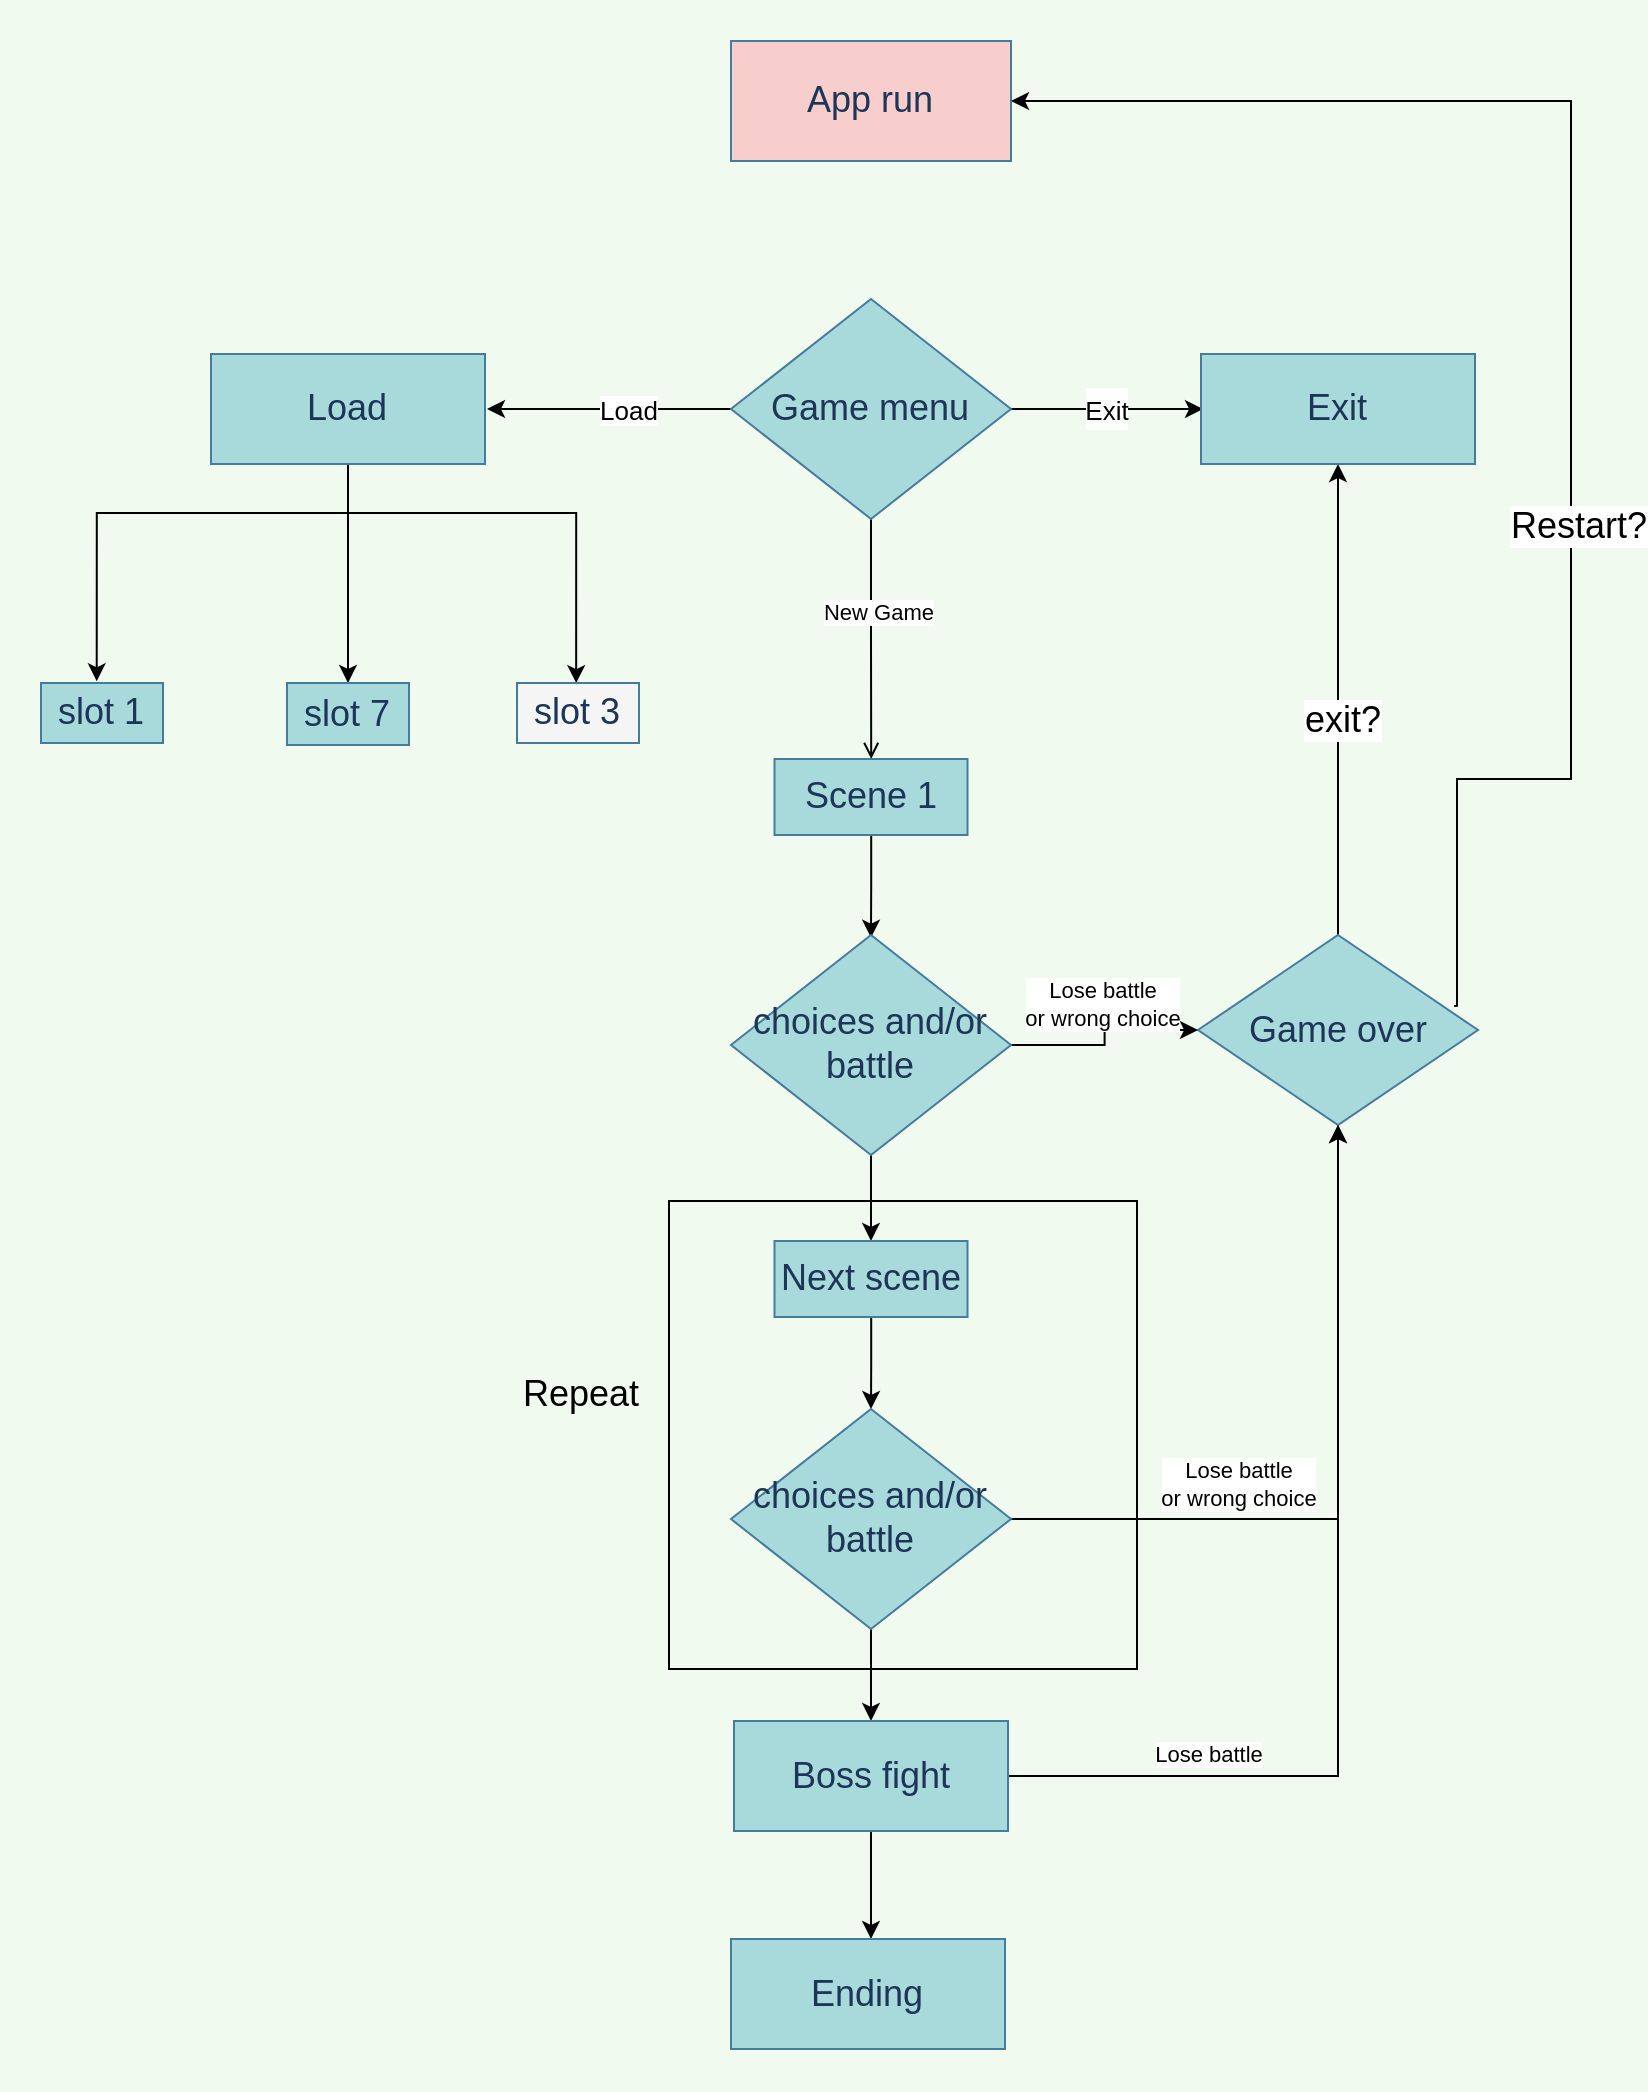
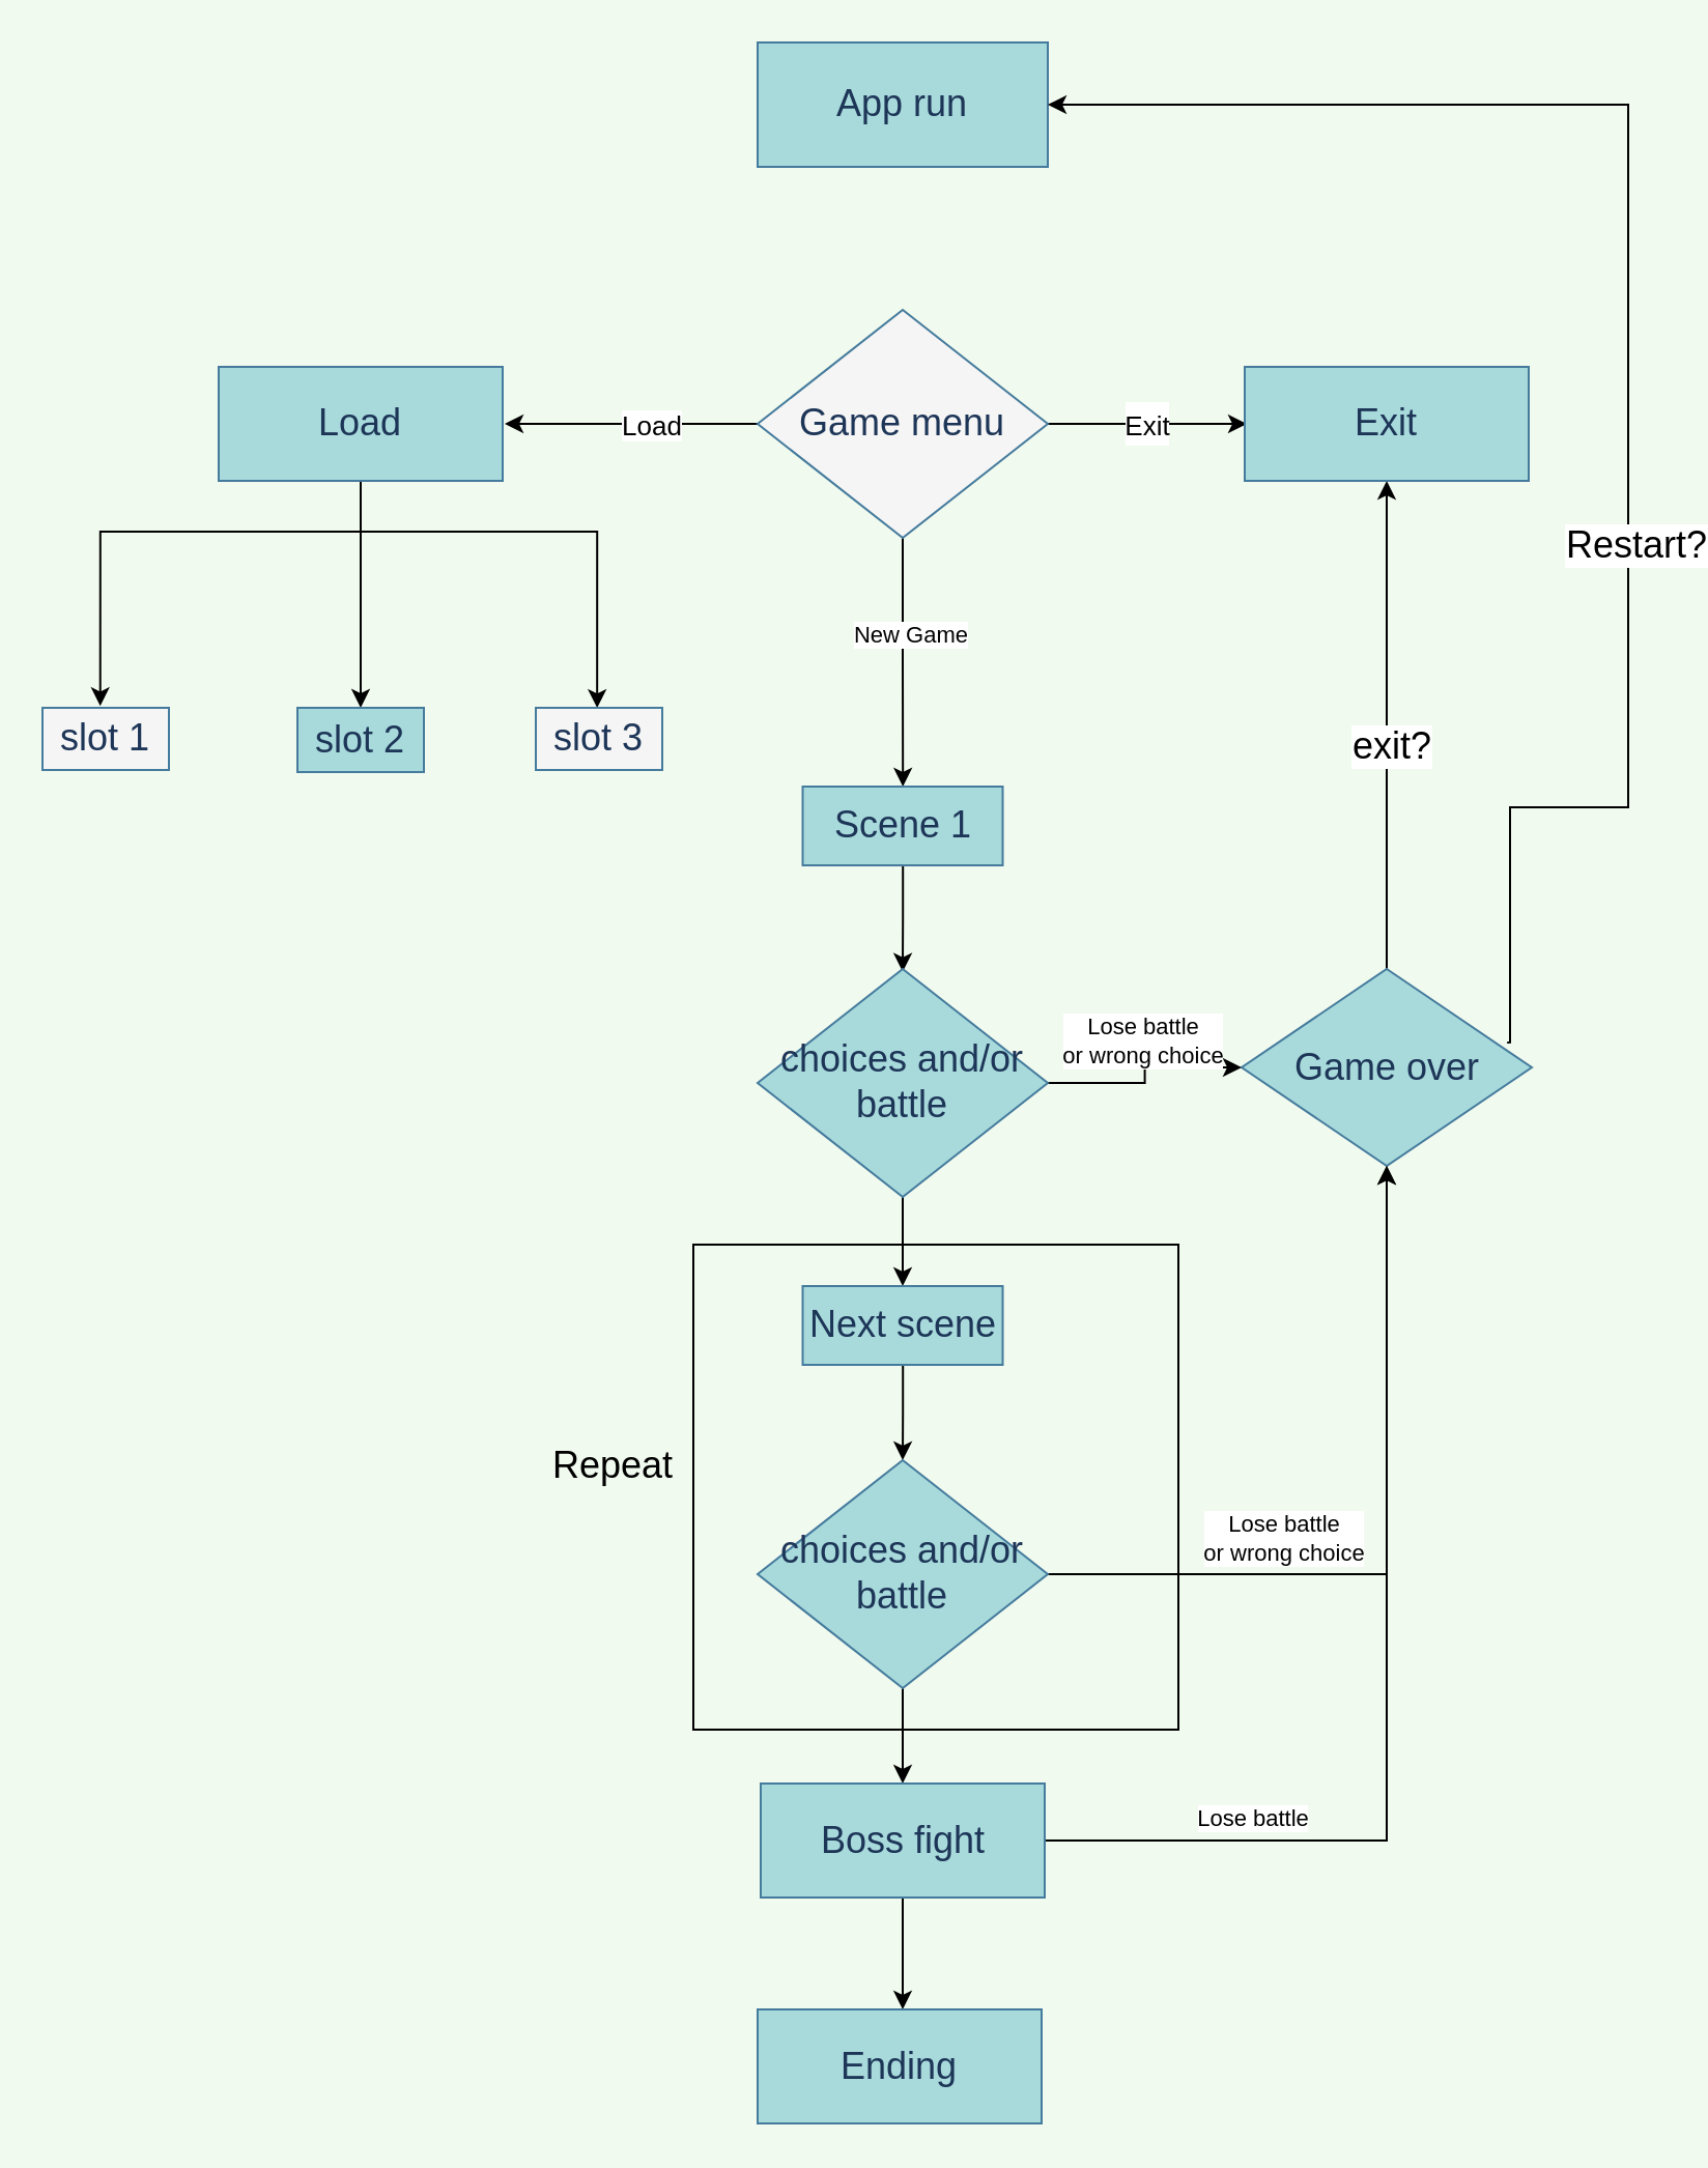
  <mxCell id="0" />
  <mxCell id="1" parent="0" />
- <mxCell id="2" value="App run" style="rounded=0;whiteSpace=wrap;fontSize=18;fillColor=#f8cecc;strokeColor=#457B9D;fontColor=#1D3557;" parent="1" vertex="1"><mxGeometry x="365" y="20" width="140" height="60" as="geometry" /></mxCell>
+ <mxCell id="2" value="App run" style="rounded=0;whiteSpace=wrap;fontSize=18;fillColor=#A8DADC;strokeColor=#457B9D;fontColor=#1D3557;" parent="1" vertex="1"><mxGeometry x="365" y="20" width="140" height="60" as="geometry" /></mxCell>
  <mxCell id="3" style="edgeStyle=orthogonalEdgeStyle;rounded=0;orthogonalLoop=1;jettySize=auto;html=1;fontSize=18;" parent="1" source="8" edge="1"><mxGeometry relative="1" as="geometry"><mxPoint x="243" y="204" as="targetPoint" /></mxGeometry></mxCell>
  <mxCell id="4" value="&lt;font style=&quot;font-size: 13px&quot;&gt;Load&lt;/font&gt;" style="edgeLabel;html=1;align=center;verticalAlign=middle;resizable=0;points=[];" vertex="1" connectable="0" parent="3"><mxGeometry x="-0.147" relative="1" as="geometry"><mxPoint as="offset" /></mxGeometry></mxCell>
  <mxCell id="5" value="&lt;font style=&quot;font-size: 13px&quot;&gt;Exit&lt;/font&gt;" style="edgeStyle=orthogonalEdgeStyle;rounded=0;orthogonalLoop=1;jettySize=auto;html=1;fontSize=18;" parent="1" source="8" edge="1"><mxGeometry relative="1" as="geometry"><mxPoint x="601" y="204" as="targetPoint" /></mxGeometry></mxCell>
- <mxCell id="6" style="edgeStyle=orthogonalEdgeStyle;rounded=0;orthogonalLoop=1;jettySize=auto;html=1;fontSize=18;endArrow=open;" parent="1" source="8" target="15" edge="1"><mxGeometry relative="1" as="geometry" /></mxCell>
+ <mxCell id="6" style="edgeStyle=orthogonalEdgeStyle;rounded=0;orthogonalLoop=1;jettySize=auto;html=1;fontSize=18;" parent="1" source="8" target="15" edge="1"><mxGeometry relative="1" as="geometry" /></mxCell>
  <mxCell id="7" value="New Game" style="edgeLabel;html=1;align=center;verticalAlign=middle;resizable=0;points=[];" vertex="1" connectable="0" parent="6"><mxGeometry x="0.001" y="13" relative="1" as="geometry"><mxPoint x="-10" y="-13" as="offset" /></mxGeometry></mxCell>
- <mxCell id="8" value="Game menu" style="rhombus;rounded=0;fontSize=18;fontColor=#1D3557;strokeColor=#457B9D;fillColor=#A8DADC;arcSize=20;whiteSpace=wrap;" parent="1" vertex="1"><mxGeometry x="365" y="149" width="140" height="110" as="geometry" /></mxCell>
+ <mxCell id="8" value="Game menu" style="rhombus;rounded=0;fontSize=18;fontColor=#1D3557;strokeColor=#457B9D;fillColor=#f5f5f5;arcSize=20;whiteSpace=wrap;" parent="1" vertex="1"><mxGeometry x="365" y="149" width="140" height="110" as="geometry" /></mxCell>
  <mxCell id="9" style="edgeStyle=orthogonalEdgeStyle;rounded=0;orthogonalLoop=1;jettySize=auto;html=1;entryX=0.5;entryY=1;entryDx=0;entryDy=0;fontSize=18;" parent="1" source="13" target="20" edge="1"><mxGeometry relative="1" as="geometry" /></mxCell>
  <mxCell id="10" value="exit?" style="edgeLabel;html=1;align=center;verticalAlign=middle;resizable=0;points=[];fontSize=18;" parent="9" vertex="1" connectable="0"><mxGeometry x="0.014" y="-11" relative="1" as="geometry"><mxPoint x="-9" y="11" as="offset" /></mxGeometry></mxCell>
  <mxCell id="11" style="edgeStyle=orthogonalEdgeStyle;rounded=0;orthogonalLoop=1;jettySize=auto;html=1;entryX=1;entryY=0.5;entryDx=0;entryDy=0;fontSize=18;exitX=0.915;exitY=0.373;exitDx=0;exitDy=0;exitPerimeter=0;" parent="1" source="13" target="2" edge="1"><mxGeometry relative="1" as="geometry"><Array as="points"><mxPoint x="728" y="389" /><mxPoint x="785" y="389" /><mxPoint x="785" y="50" /></Array></mxGeometry></mxCell>
  <mxCell id="12" value="Restart?" style="edgeLabel;html=1;align=center;verticalAlign=middle;resizable=0;points=[];fontSize=18;" parent="11" vertex="1" connectable="0"><mxGeometry x="-0.246" y="-3" relative="1" as="geometry"><mxPoint as="offset" /></mxGeometry></mxCell>
  <mxCell id="13" value="Game over" style="rhombus;whiteSpace=wrap;rounded=0;fontSize=18;fontColor=#1D3557;strokeColor=#457B9D;fillColor=#A8DADC;" parent="1" vertex="1"><mxGeometry x="598.5" y="467" width="140" height="95" as="geometry" /></mxCell>
  <mxCell id="14" style="edgeStyle=orthogonalEdgeStyle;rounded=0;orthogonalLoop=1;jettySize=auto;html=1;fontSize=18;" parent="1" source="15" edge="1"><mxGeometry relative="1" as="geometry"><mxPoint x="435" y="468.333" as="targetPoint" /></mxGeometry></mxCell>
  <mxCell id="15" value="Scene 1" style="rounded=0;whiteSpace=wrap;fontSize=18;fillColor=#A8DADC;strokeColor=#457B9D;fontColor=#1D3557;" parent="1" vertex="1"><mxGeometry x="386.75" y="379" width="96.5" height="38" as="geometry" /></mxCell>
  <mxCell id="16" style="edgeStyle=orthogonalEdgeStyle;rounded=0;orthogonalLoop=1;jettySize=auto;html=1;fontSize=18;" parent="1" source="19" edge="1"><mxGeometry relative="1" as="geometry"><mxPoint x="47.857" y="340.143" as="targetPoint" /><Array as="points"><mxPoint x="174" y="256" /><mxPoint x="48" y="256" /></Array></mxGeometry></mxCell>
  <mxCell id="17" style="edgeStyle=orthogonalEdgeStyle;rounded=0;orthogonalLoop=1;jettySize=auto;html=1;fontSize=18;" parent="1" source="19" target="23" edge="1"><mxGeometry relative="1" as="geometry"><mxPoint x="174" y="338" as="targetPoint" /></mxGeometry></mxCell>
  <mxCell id="18" style="edgeStyle=orthogonalEdgeStyle;rounded=0;orthogonalLoop=1;jettySize=auto;html=1;fontSize=18;entryX=0.485;entryY=0.002;entryDx=0;entryDy=0;entryPerimeter=0;" parent="1" source="19" target="22" edge="1"><mxGeometry relative="1" as="geometry"><mxPoint x="288" y="338" as="targetPoint" /><Array as="points"><mxPoint x="174" y="256" /><mxPoint x="288" y="256" /></Array></mxGeometry></mxCell>
  <mxCell id="19" value="Load" style="rounded=0;whiteSpace=wrap;fontSize=18;fillColor=#A8DADC;strokeColor=#457B9D;fontColor=#1D3557;" parent="1" vertex="1"><mxGeometry x="105" y="176.5" width="137" height="55" as="geometry" /></mxCell>
  <mxCell id="20" value="Exit" style="rounded=0;whiteSpace=wrap;fontSize=18;fillColor=#A8DADC;strokeColor=#457B9D;fontColor=#1D3557;" parent="1" vertex="1"><mxGeometry x="600" y="176.5" width="137" height="55" as="geometry" /></mxCell>
- <mxCell id="21" value="slot 1" style="rounded=0;whiteSpace=wrap;fontSize=18;fillColor=#A8DADC;strokeColor=#457B9D;fontColor=#1D3557;" parent="1" vertex="1"><mxGeometry x="20" y="341" width="61" height="30" as="geometry" /></mxCell>
+ <mxCell id="21" value="slot 1" style="rounded=0;whiteSpace=wrap;fontSize=18;fillColor=#f5f5f5;strokeColor=#457B9D;fontColor=#1D3557;" parent="1" vertex="1"><mxGeometry x="20" y="341" width="61" height="30" as="geometry" /></mxCell>
  <mxCell id="22" value="slot 3" style="rounded=0;whiteSpace=wrap;fontSize=18;fillColor=#f5f5f5;strokeColor=#457B9D;fontColor=#1D3557;" parent="1" vertex="1"><mxGeometry x="258" y="341" width="61" height="30" as="geometry" /></mxCell>
- <mxCell id="23" value="slot 7" style="rounded=0;whiteSpace=wrap;fontSize=18;fillColor=#A8DADC;strokeColor=#457B9D;fontColor=#1D3557;" parent="1" vertex="1"><mxGeometry x="143" y="341" width="61" height="31" as="geometry" /></mxCell>
+ <mxCell id="23" value="slot 2" style="rounded=0;whiteSpace=wrap;fontSize=18;fillColor=#A8DADC;strokeColor=#457B9D;fontColor=#1D3557;" parent="1" vertex="1"><mxGeometry x="143" y="341" width="61" height="31" as="geometry" /></mxCell>
  <mxCell id="24" style="edgeStyle=orthogonalEdgeStyle;rounded=0;orthogonalLoop=1;jettySize=auto;html=1;entryX=0.5;entryY=0;entryDx=0;entryDy=0;fontSize=18;" parent="1" source="29" target="31" edge="1"><mxGeometry relative="1" as="geometry" /></mxCell>
  <mxCell id="25" style="edgeStyle=orthogonalEdgeStyle;rounded=0;orthogonalLoop=1;jettySize=auto;html=1;entryX=0;entryY=0.5;entryDx=0;entryDy=0;fontSize=18;" parent="1" source="29" target="13" edge="1"><mxGeometry relative="1" as="geometry" /></mxCell>
  <mxCell id="26" value="Lose battle&lt;br&gt;or wrong choice" style="edgeLabel;html=1;align=center;verticalAlign=middle;resizable=0;points=[];" vertex="1" connectable="0" parent="25"><mxGeometry x="-0.123" y="1" relative="1" as="geometry"><mxPoint x="1" y="-20" as="offset" /></mxGeometry></mxCell>
  <mxCell id="27" value="Lose battle&lt;br&gt;or wrong choice" style="edgeLabel;html=1;align=center;verticalAlign=middle;resizable=0;points=[];" vertex="1" connectable="0" parent="25"><mxGeometry x="-0.123" y="1" relative="1" as="geometry"><mxPoint x="69" y="220" as="offset" /></mxGeometry></mxCell>
  <mxCell id="28" value="Lose battle" style="edgeLabel;html=1;align=center;verticalAlign=middle;resizable=0;points=[];" vertex="1" connectable="0" parent="25"><mxGeometry x="-0.123" y="1" relative="1" as="geometry"><mxPoint x="54" y="355" as="offset" /></mxGeometry></mxCell>
  <mxCell id="29" value="choices and/or battle" style="rhombus;rounded=0;fontSize=18;fontColor=#1D3557;strokeColor=#457B9D;fillColor=#A8DADC;arcSize=20;whiteSpace=wrap;" parent="1" vertex="1"><mxGeometry x="365" y="467" width="140" height="110" as="geometry" /></mxCell>
  <mxCell id="30" style="edgeStyle=orthogonalEdgeStyle;rounded=0;orthogonalLoop=1;jettySize=auto;html=1;entryX=0.5;entryY=0;entryDx=0;entryDy=0;fontSize=18;" parent="1" source="31" target="34" edge="1"><mxGeometry relative="1" as="geometry" /></mxCell>
  <mxCell id="31" value="Next scene" style="rounded=0;whiteSpace=wrap;fontSize=18;fillColor=#A8DADC;strokeColor=#457B9D;fontColor=#1D3557;" parent="1" vertex="1"><mxGeometry x="386.75" y="620" width="96.5" height="38" as="geometry" /></mxCell>
  <mxCell id="32" style="edgeStyle=orthogonalEdgeStyle;rounded=0;orthogonalLoop=1;jettySize=auto;html=1;entryX=0.5;entryY=0;entryDx=0;entryDy=0;fontSize=18;" parent="1" source="34" target="39" edge="1"><mxGeometry relative="1" as="geometry" /></mxCell>
  <mxCell id="33" style="edgeStyle=orthogonalEdgeStyle;rounded=0;orthogonalLoop=1;jettySize=auto;html=1;fontSize=18;" parent="1" source="34" target="13" edge="1"><mxGeometry relative="1" as="geometry" /></mxCell>
  <mxCell id="34" value="choices and/or battle" style="rhombus;rounded=0;fontSize=18;fontColor=#1D3557;strokeColor=#457B9D;fillColor=#A8DADC;arcSize=20;whiteSpace=wrap;" parent="1" vertex="1"><mxGeometry x="365" y="704" width="140" height="110" as="geometry" /></mxCell>
  <mxCell id="35" value="" style="whiteSpace=wrap;html=1;aspect=fixed;fontSize=18;fillColor=none;" parent="1" vertex="1"><mxGeometry x="334" y="600" width="234" height="234" as="geometry" /></mxCell>
- <mxCell id="36" value="Repeat&amp;nbsp;" style="text;html=1;strokeColor=none;fillColor=none;align=center;verticalAlign=middle;whiteSpace=wrap;rounded=0;fontSize=18;" parent="1" vertex="1"><mxGeometry x="273" y="687" width="40" height="20" as="geometry" /></mxCell>
+ <mxCell id="36" value="Repeat&amp;nbsp;" style="text;html=1;strokeColor=none;fillColor=none;align=center;verticalAlign=middle;whiteSpace=wrap;rounded=0;fontSize=18;" parent="1" vertex="1"><mxGeometry x="278" y="697" width="40" height="20" as="geometry" /></mxCell>
  <mxCell id="37" style="edgeStyle=orthogonalEdgeStyle;rounded=0;orthogonalLoop=1;jettySize=auto;html=1;fontSize=18;" parent="1" source="39" target="13" edge="1"><mxGeometry relative="1" as="geometry" /></mxCell>
  <mxCell id="38" style="edgeStyle=orthogonalEdgeStyle;rounded=0;orthogonalLoop=1;jettySize=auto;html=1;fontSize=18;" parent="1" source="39" edge="1"><mxGeometry relative="1" as="geometry"><mxPoint x="435" y="969" as="targetPoint" /></mxGeometry></mxCell>
  <mxCell id="39" value="Boss fight" style="rounded=0;whiteSpace=wrap;fontSize=18;fillColor=#A8DADC;strokeColor=#457B9D;fontColor=#1D3557;" parent="1" vertex="1"><mxGeometry x="366.5" y="860" width="137" height="55" as="geometry" /></mxCell>
  <mxCell id="40" value="Ending" style="rounded=0;whiteSpace=wrap;fontSize=18;fillColor=#A8DADC;strokeColor=#457B9D;fontColor=#1D3557;" parent="1" vertex="1"><mxGeometry x="365" y="969" width="137" height="55" as="geometry" /></mxCell>
